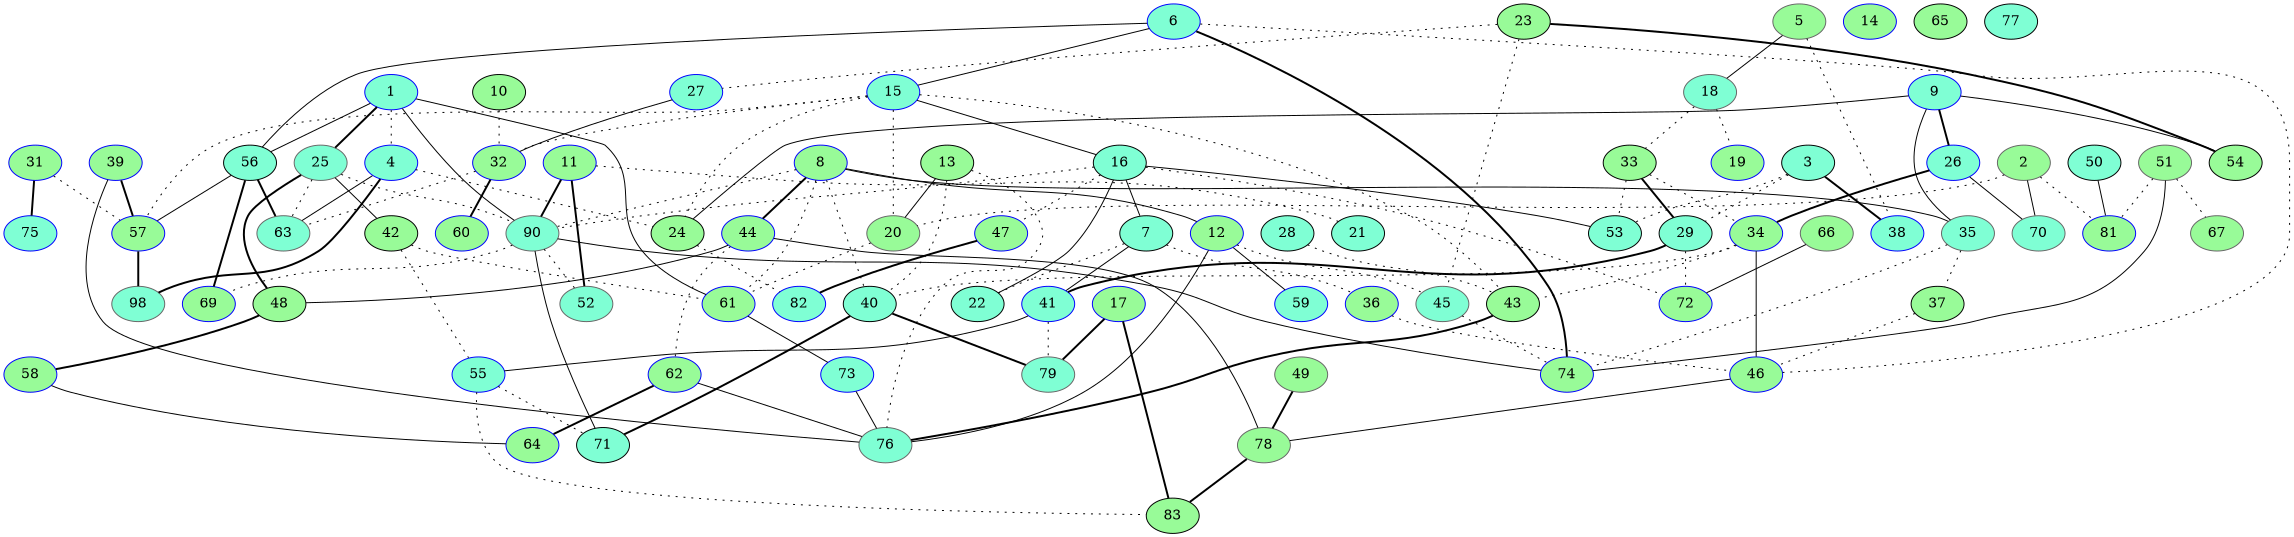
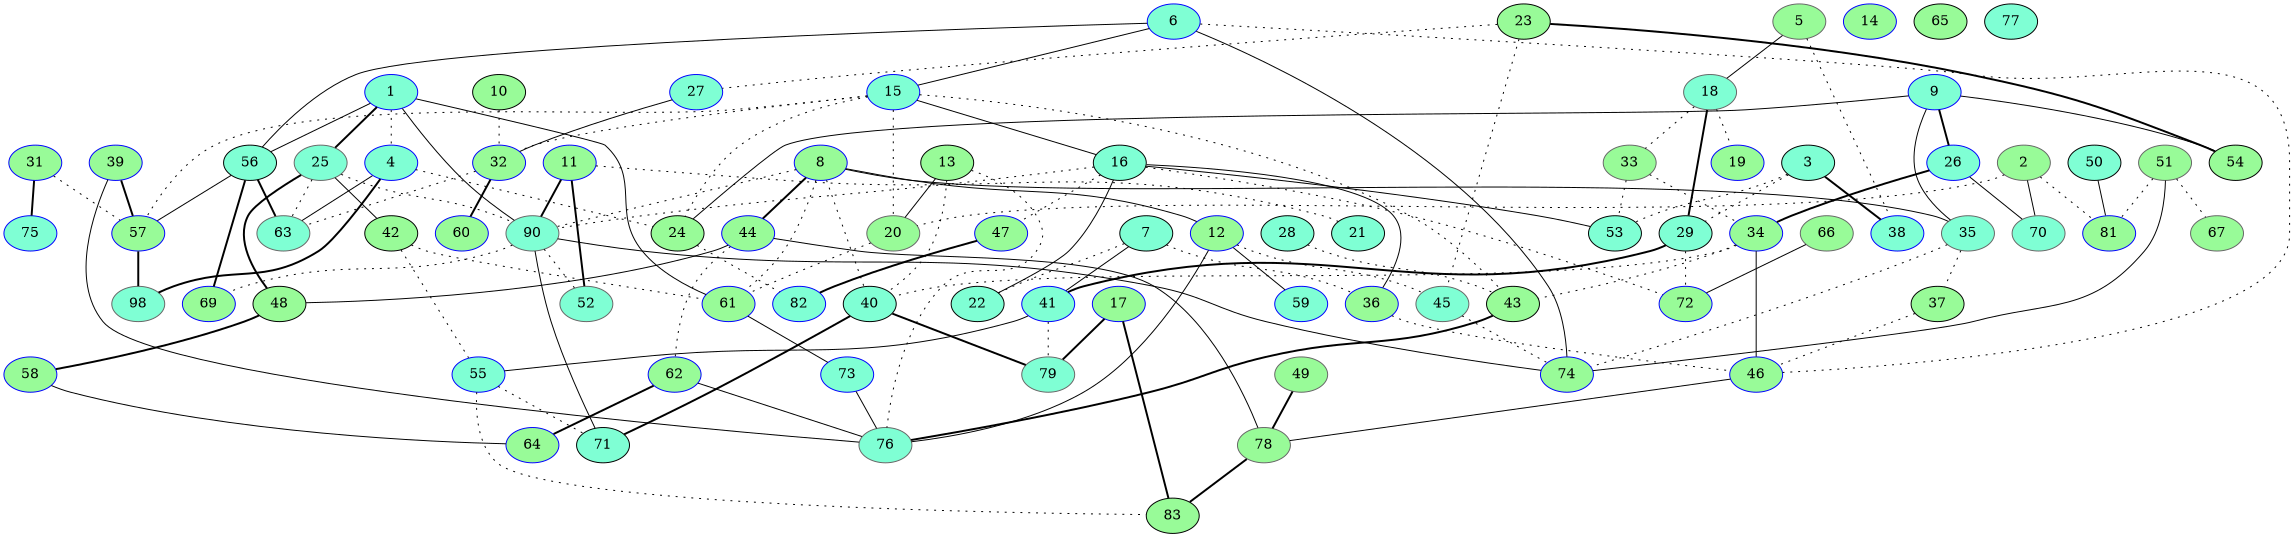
  graph {
    node [color=blue fillcolor=palegreen style=filled]
    edge [style=dotted]
    1 [fillcolor=aquamarine]
    4 [fillcolor=aquamarine]
    25 [color=gray40 fillcolor=aquamarine]
    n4 [color=gray40 fillcolor=aquamarine label=90]
    56 [color=black fillcolor=aquamarine]
    61
    24 [color=black]
    63 [color=gray40 fillcolor=aquamarine]
    n9 [color=gray40 fillcolor=aquamarine label=98]
    42 [color=black]
    48 [color=black]
    74
    52 [color=gray40 fillcolor=aquamarine]
    69
    71 [color=black fillcolor=aquamarine]
    57
    73 [fillcolor=aquamarine]
    2 [color=gray40]
    20 [color=gray40]
    70 [color=gray40 fillcolor=aquamarine]
    81
    3 [color=black fillcolor=aquamarine]
    29 [color=black fillcolor=aquamarine]
    38 [fillcolor=aquamarine]
    53 [color=black fillcolor=aquamarine]
    41 [fillcolor=aquamarine]
    72
    82 [fillcolor=aquamarine]
    5 [color=gray40]
    18 [color=gray40 fillcolor=aquamarine]
    19
-   33 [color=black]
+   33 [color=gray40]
    6 [fillcolor=aquamarine]
    15 [fillcolor=aquamarine]
    46
    32
    16 [color=black fillcolor=aquamarine]
    43 [color=black]
    78 [color=gray40]
    7 [color=black fillcolor=aquamarine]
    22 [color=black fillcolor=aquamarine]
    36
    79 [color=gray40 fillcolor=aquamarine]
    55 [fillcolor=aquamarine]
    8
    12
    35 [color=gray40 fillcolor=aquamarine]
    40 [color=black fillcolor=aquamarine]
    44
    45 [color=gray40 fillcolor=aquamarine]
    59 [fillcolor=aquamarine]
    76 [color=gray40 fillcolor=aquamarine]
    37 [color=black]
    62
    9 [fillcolor=aquamarine]
    26 [fillcolor=aquamarine]
    54 [color=black]
    34
    10 [color=black]
    60
    11
    21 [color=black fillcolor=aquamarine]
    13 [color=black]
    14
    47
    17
    n67 [color=black label=83]
    23 [color=black]
    27 [fillcolor=aquamarine]
    58
    28 [color=black fillcolor=aquamarine]
    31
    75 [fillcolor=aquamarine]
    39
    64
    49 [color=gray40]
    50 [color=black fillcolor=aquamarine]
    51 [color=gray40]
    67 [color=gray40]
    65 [color=black]
    66 [color=gray40]
    77 [color=black fillcolor=aquamarine]
    1 -- 4
    1 -- 25 [style=bold]
    1 -- n4 [style=solid]
    1 -- 56 [style=solid]
    1 -- 61 [style=solid]
    4 -- 24
    4 -- 63 [style=solid]
    4 -- n9 [style=bold]
    25 -- n4
    25 -- 63
    25 -- 42 [style=solid]
    25 -- 48 [style=bold]
    n4 -- 74 [style=solid]
    n4 -- 52
    n4 -- 69
    n4 -- 71 [style=solid]
    56 -- 63 [style=bold]
    56 -- 69 [style=bold]
    56 -- 57 [style=solid]
    61 -- 73 [style=solid]
    24 -- 82
    42 -- 61
    42 -- 55
    48 -- 58 [style=bold]
    57 -- n9 [style=bold]
    73 -- 76 [style=solid]
    2 -- 20
    2 -- 70 [style=solid]
    2 -- 81
    20 -- 61
    3 -- 29
    3 -- 38 [style=bold]
    3 -- 53
    29 -- 41 [style=bold]
    29 -- 72
    41 -- 79
    41 -- 55 [style=solid]
    5 -- 38
    5 -- 18 [style=solid]
-   33 -- 29 [style=bold]
+   18 -- 29 [style=bold]
    18 -- 19
    18 -- 33
    33 -- 53
    33 -- 34
    6 -- 56 [style=solid]
-   6 -- 74 [style=bold]
+   6 -- 74 [style=solid]
    6 -- 15 [style=solid]
    6 -- 46
    15 -- 24
    15 -- 57
    15 -- 20
    15 -- 32
    15 -- 16 [style=solid]
    15 -- 43
    46 -- 78 [style=solid]
    32 -- 63
    32 -- 60 [style=bold]
    16 -- n4
    16 -- 53 [style=solid]
    16 -- 72
    16 -- 22 [style=solid]
-   16 -- 7 [style=solid]
+   16 -- 36 [style=solid]
    16 -- 47
    43 -- 76 [style=bold]
    78 -- n67 [style=bold]
    7 -- 41 [style=solid]
    7 -- 22
    7 -- 36
    36 -- 46
    55 -- 71
    55 -- n67
    8 -- n4
    8 -- 61
    8 -- 12 [style=solid]
    8 -- 35 [style=solid]
    8 -- 40
    8 -- 44 [style=bold]
    12 -- 45
    12 -- 59 [style=solid]
    12 -- 76 [style=solid]
    35 -- 74
    35 -- 37
    40 -- 71 [style=bold]
    40 -- 79 [style=bold]
    44 -- 48 [style=solid]
    44 -- 78 [style=solid]
    44 -- 62
    45 -- 74
    37 -- 46
    62 -- 76 [style=solid]
    62 -- 64 [style=bold]
    9 -- 24 [style=solid]
    9 -- 35 [style=solid]
    9 -- 26 [style=bold]
    9 -- 54 [style=solid]
    26 -- 70 [style=solid]
    26 -- 34 [style=bold]
    34 -- 46 [style=solid]
    34 -- 43
    34 -- 40
    10 -- 32
    11 -- n4 [style=bold]
    11 -- 52 [style=bold]
    11 -- 21
    13 -- 20 [style=solid]
    13 -- 40
    13 -- 76
    47 -- 82 [style=bold]
    17 -- 79 [style=bold]
    17 -- n67 [style=bold]
    23 -- 45
    23 -- 54 [style=bold]
    23 -- 27
    27 -- 32 [style=solid]
    58 -- 64 [style=solid]
    28 -- 43
    31 -- 57
    31 -- 75 [style=bold]
    39 -- 57 [style=bold]
    39 -- 76 [style=solid]
    49 -- 78 [style=bold]
    50 -- 81 [style=solid]
    51 -- 74 [style=solid]
    51 -- 81
    51 -- 67
    66 -- 72 [style=solid]
  }
